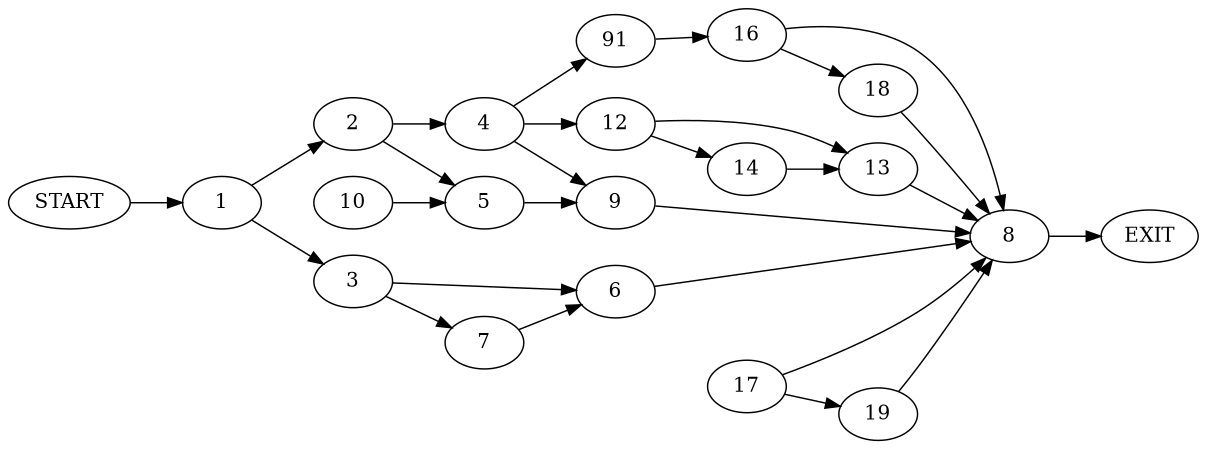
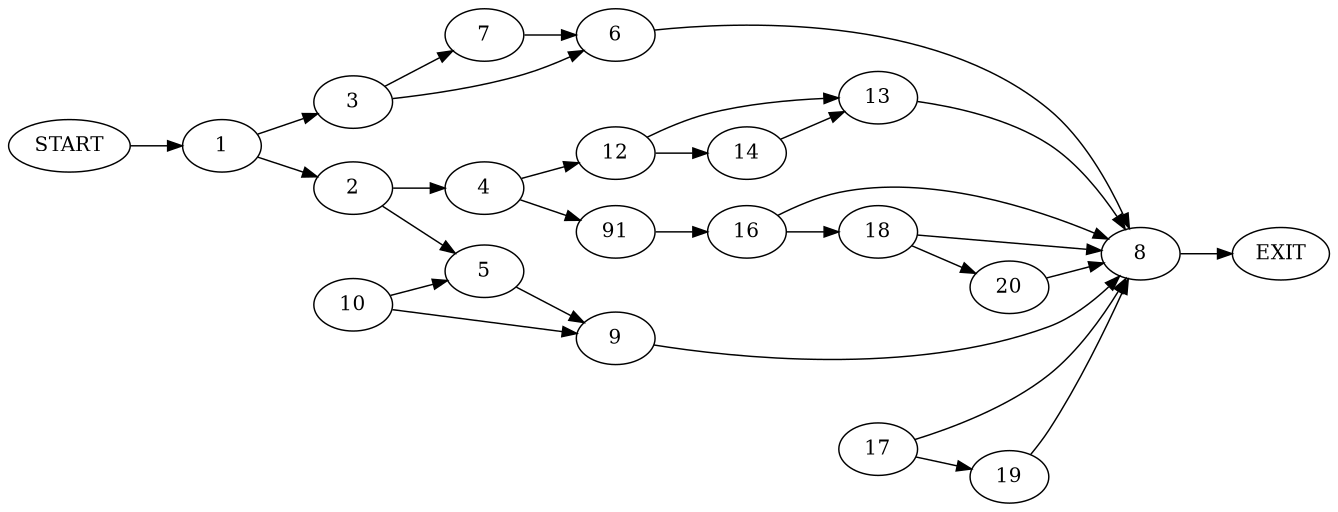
  digraph {
    rankdir=LR
    n1 [label=START]
    1
    2
    3
    n5 [label=EXIT]
    4
    5
    6
    7
    n10 [label=91]
    12
    9
    8
    16
    13
    14
    10
    18
    17
    19
+   20
    n1 -> 1
    1 -> 2
    1 -> 3
    2 -> 4
    2 -> 5
    3 -> 6
    3 -> 7
    4 -> n10
    4 -> 12
    5 -> 9
    6 -> 8
    7 -> 6
    n10 -> 16
    12 -> 13
    12 -> 14
    9 -> 8
    8 -> n5
    16 -> 8
    16 -> 18
    13 -> 8
    14 -> 13
    10 -> 5
-   4 -> 9
+   10 -> 9
    18 -> 8
+   18 -> 20
    17 -> 8
    17 -> 19
    19 -> 8
+   20 -> 8
  }
